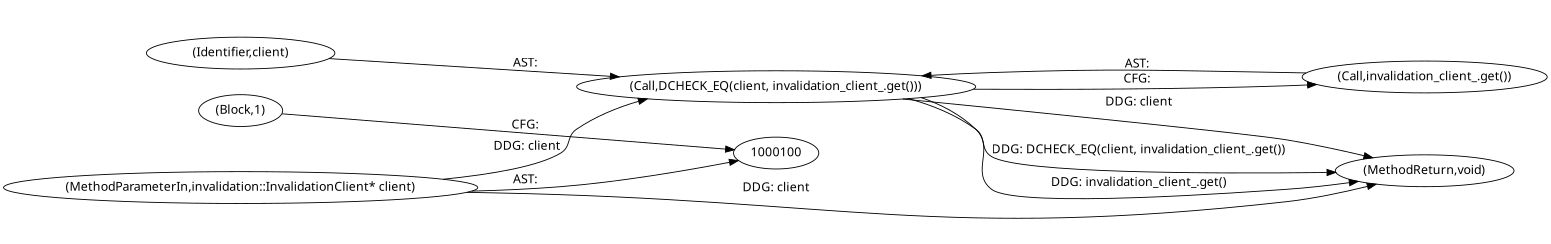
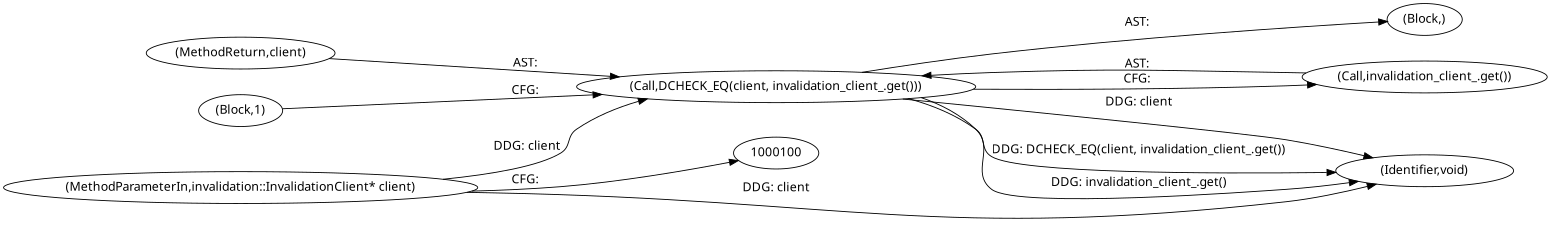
  digraph {
    fontname="Noto Sans"
    rankdir=LR
    node [fontname="Noto Sans"]
    edge [fontname="Noto Sans"]
    n1 [label="(Call,DCHECK_EQ(client, invalidation_client_.get()))"]
-   n2 [label="(MethodReturn,void)"]
+   n2 [label="(Identifier,void)"]
+   n3 [label="(Block,)"]
    n4 [label="(Call,invalidation_client_.get())"]
    n5 [label="(MethodParameterIn,invalidation::InvalidationClient* client)"]
    1000100
    n7 [label="(Block,1)"]
-   n8 [label="(Identifier,client)"]
+   n8 [label="(MethodReturn,client)"]
    n1 -> n2 [label="DDG: client"]
    n1 -> n2 [label="DDG: DCHECK_EQ(client, invalidation_client_.get())"]
    n1 -> n2 [label="DDG: invalidation_client_.get()"]
+   n1 -> n3 [label="AST: "]
    n1 -> n4 [label="CFG: "]
    n4 -> n1 [label="AST: "]
    n5 -> n1 [label="DDG: client"]
    n5 -> n2 [label="DDG: client"]
-   n5 -> 1000100 [label="AST: "]
-   n7 -> 1000100 [label="CFG: "]
+   n5 -> 1000100 [label="CFG: "]
+   n7 -> n1 [label="CFG: "]
    n8 -> n1 [label="AST: "]
  }
